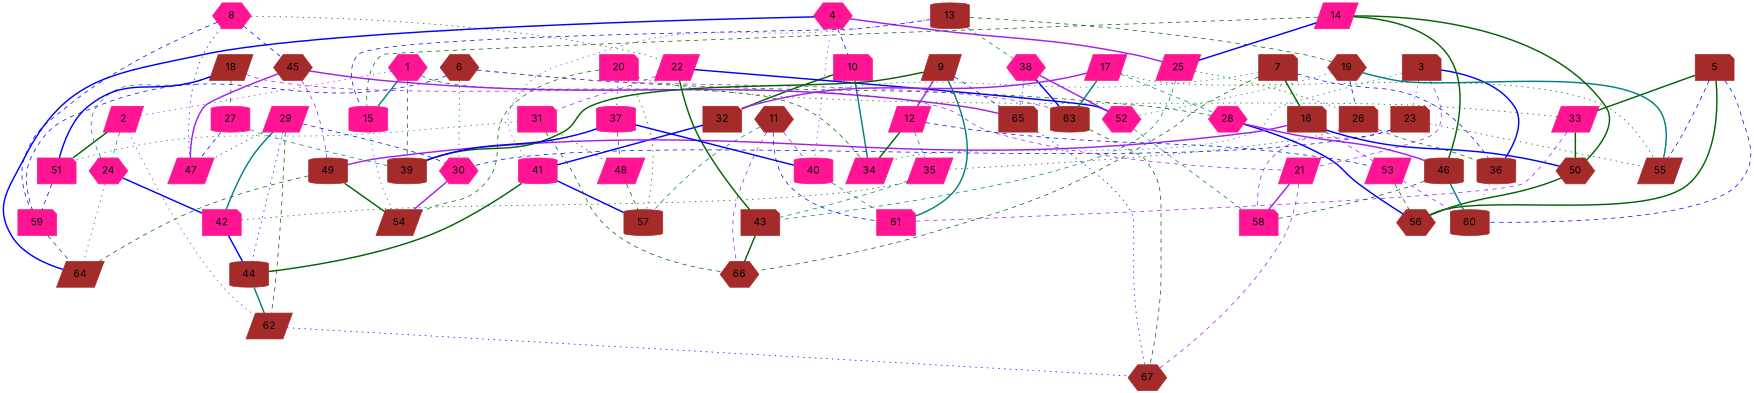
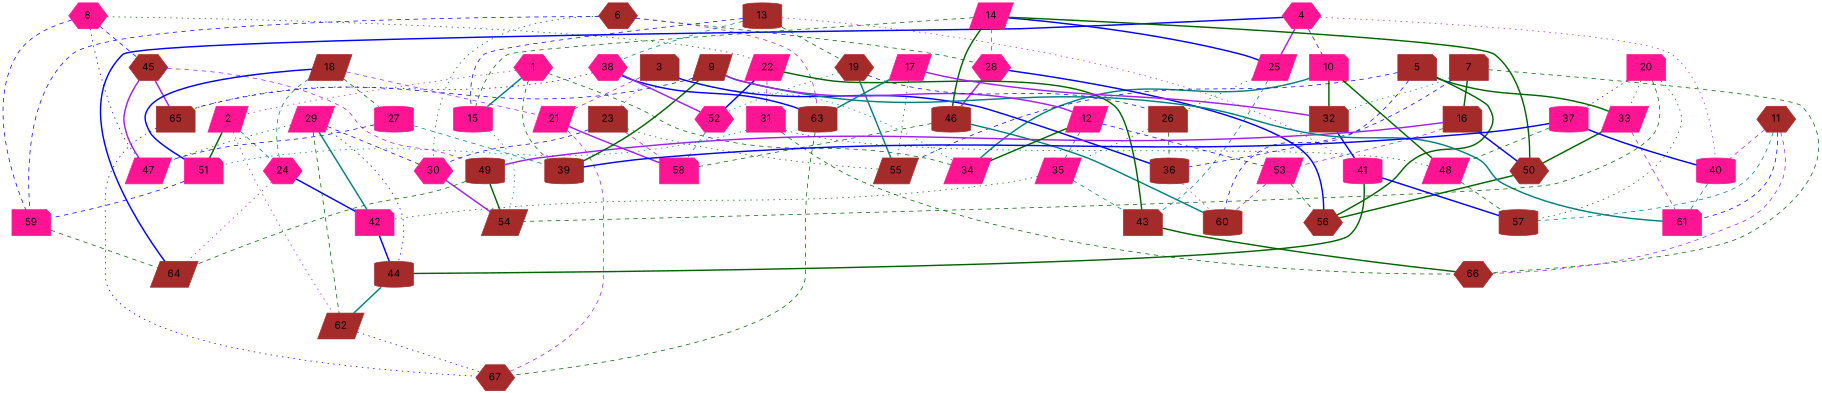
  graph {
    fontname=Inter
    node [color=deeppink fontname=Inter shape=parallelogram style=filled]
    edge [color=darkgreen fontname=Inter style=dashed]
    1 [shape=hexagon]
    2
    15 [shape=cylinder]
    34
    39 [color=brown shape=cylinder]
    24 [shape=hexagon]
    51 [shape=note]
    62 [color=brown]
    54 [color=brown]
    64 [color=brown]
    42 [shape=note]
    59 [shape=note]
    67 [color=brown shape=hexagon]
    3 [color=brown shape=note]
    21
    23 [color=brown shape=note]
    36 [color=brown shape=cylinder]
    58 [shape=note]
    55 [color=brown]
    30 [shape=hexagon]
    60 [color=brown shape=cylinder]
    4 [shape=hexagon]
    10 [shape=note]
    25
    40 [shape=cylinder]
    32 [color=brown shape=note]
    48
    26 [color=brown shape=note]
    43 [color=brown shape=note]
    61 [shape=note]
    5 [color=brown shape=note]
    33
    56 [color=brown shape=hexagon]
    50 [color=brown shape=hexagon]
    6 [color=brown shape=hexagon]
    28 [shape=hexagon]
    63 [color=brown shape=cylinder]
    46 [color=brown shape=cylinder]
    7 [color=brown shape=note]
    16 [color=brown shape=note]
    66 [color=brown shape=hexagon]
    53
    49 [color=brown shape=cylinder]
    41 [shape=cylinder]
    8 [shape=hexagon]
    22
    45 [color=brown shape=hexagon]
    47
    52 [shape=hexagon]
    31 [shape=note]
    65 [color=brown shape=note]
    9 [color=brown]
    12
    35
    57 [color=brown shape=cylinder]
    11 [color=brown shape=hexagon]
    13 [color=brown shape=cylinder]
    19 [color=brown shape=hexagon]
    38 [shape=hexagon]
    44 [color=brown shape=cylinder]
    14
    17
    18 [color=brown]
    27 [shape=cylinder]
    20 [shape=note]
    37 [shape=cylinder]
    29
    1 -- 2 [color=purple style=dotted]
    1 -- 15 [color=teal style=bold]
    1 -- 34
    1 -- 39
    2 -- 24 [color=teal]
    2 -- 51 [style=bold]
    2 -- 62 [color=purple style=dotted]
    15 -- 54 [color=teal style=dotted]
    24 -- 64 [color=purple style=dotted]
    24 -- 42 [color=blue style=bold]
    51 -- 59 [color=blue]
    62 -- 67 [color=blue style=dotted]
    42 -- 44 [color=blue style=bold]
    59 -- 64
    3 -- 34 [color=teal style=dotted]
    3 -- 21 [color=purple]
    3 -- 23 [color=purple style=dotted]
    3 -- 36 [color=blue style=bold]
    21 -- 67 [color=purple]
    21 -- 58 [color=purple style=bold]
    23 -- 58 [color=purple]
    23 -- 55 [style=dotted]
    23 -- 30 [color=blue]
    36 -- 60 [color=purple style=dotted]
    30 -- 54 [color=purple style=bold]
    4 -- 64 [color=blue style=bold]
    4 -- 10 [color=blue]
    4 -- 25 [color=purple style=bold]
    4 -- 40 [color=purple style=dotted]
    10 -- 34 [color=teal style=bold]
    10 -- 32 [style=bold]
+   10 -- 48 [style=bold]
    25 -- 26 [style=dotted]
    25 -- 43 [color=teal]
    40 -- 61 [color=teal]
    32 -- 41 [color=blue style=bold]
    48 -- 57
    26 -- 36
    26 -- 35 [style=dotted]
    43 -- 66 [style=bold]
    5 -- 55 [color=blue]
    5 -- 60 [color=blue]
    5 -- 33 [style=bold]
    5 -- 56 [style=bold]
    33 -- 61 [color=purple]
    33 -- 50 [style=bold]
    50 -- 56 [style=bold]
    6 -- 59 [color=blue]
    6 -- 30 [style=dotted]
    6 -- 28
    6 -- 63 [color=purple]
    28 -- 56 [color=blue style=bold]
    28 -- 46 [color=purple style=bold]
    63 -- 67
    46 -- 58
    46 -- 60 [color=teal style=bold]
    7 -- 36 [color=blue]
    7 -- 32 [color=teal style=dotted]
    7 -- 16 [style=bold]
    7 -- 66
    16 -- 50 [color=blue style=bold]
    16 -- 53 [color=purple]
    16 -- 49 [color=purple style=bold]
    53 -- 60 [color=purple]
    53 -- 56
    49 -- 54 [style=bold]
    49 -- 64
    41 -- 57 [color=blue style=bold]
    41 -- 44 [style=bold]
    8 -- 59 [color=blue]
    8 -- 22 [style=dotted]
    8 -- 45 [color=blue]
    8 -- 47 [color=blue style=dotted]
    22 -- 43 [style=bold]
    22 -- 52 [color=blue style=bold]
    22 -- 31 [color=purple]
    45 -- 49 [color=purple]
    45 -- 47 [color=purple style=bold]
    45 -- 65 [color=purple style=bold]
    52 -- 58 [color=teal]
    31 -- 51 [color=teal style=dotted]
    31 -- 48 [style=dotted]
    31 -- 66
    65 -- 67 [color=blue style=dotted]
    9 -- 39 [style=bold]
    9 -- 61 [color=teal style=bold]
    9 -- 65 [color=blue]
    9 -- 12 [color=purple style=bold]
    12 -- 34 [style=bold]
    12 -- 53 [color=blue]
    12 -- 35 [color=teal]
    35 -- 42 [style=dotted]
    35 -- 43 [color=teal]
    11 -- 40 [color=purple]
    11 -- 61 [color=blue]
    11 -- 66 [color=purple]
    11 -- 57 [color=teal]
    13 -- 15 [color=blue]
    13 -- 41 [color=purple style=dotted]
    13 -- 19
    13 -- 38 [color=teal]
    19 -- 55 [color=teal style=bold]
    19 -- 26 [color=blue]
    19 -- 52 [color=teal style=dotted]
    38 -- 63 [color=blue style=bold]
    38 -- 52 [color=purple style=bold]
    38 -- 65 [color=blue style=dotted]
    44 -- 62 [color=teal style=bold]
    14 -- 15
    14 -- 25 [color=blue style=bold]
    14 -- 50 [style=bold]
    14 -- 46 [style=bold]
    17 -- 55 [style=dotted]
    17 -- 32 [color=purple style=bold]
-   17 -- 28 [color=teal]
+   14 -- 28 [color=teal]
    17 -- 63 [color=teal style=bold]
    18 -- 24 [color=teal]
    18 -- 51 [color=blue style=bold]
    18 -- 21 [color=purple]
    18 -- 27
    27 -- 39 [color=teal]
    27 -- 47 [color=blue]
    20 -- 54
    20 -- 33 [style=dotted]
    20 -- 57 [style=dotted]
    20 -- 37 [color=blue style=dotted]
    37 -- 39 [color=blue style=bold]
    37 -- 40 [color=blue style=bold]
    37 -- 48
    29 -- 62
    29 -- 42 [color=teal style=bold]
    29 -- 30 [color=blue]
    29 -- 47 [style=dotted]
    29 -- 44 [color=blue style=dotted]
  }
